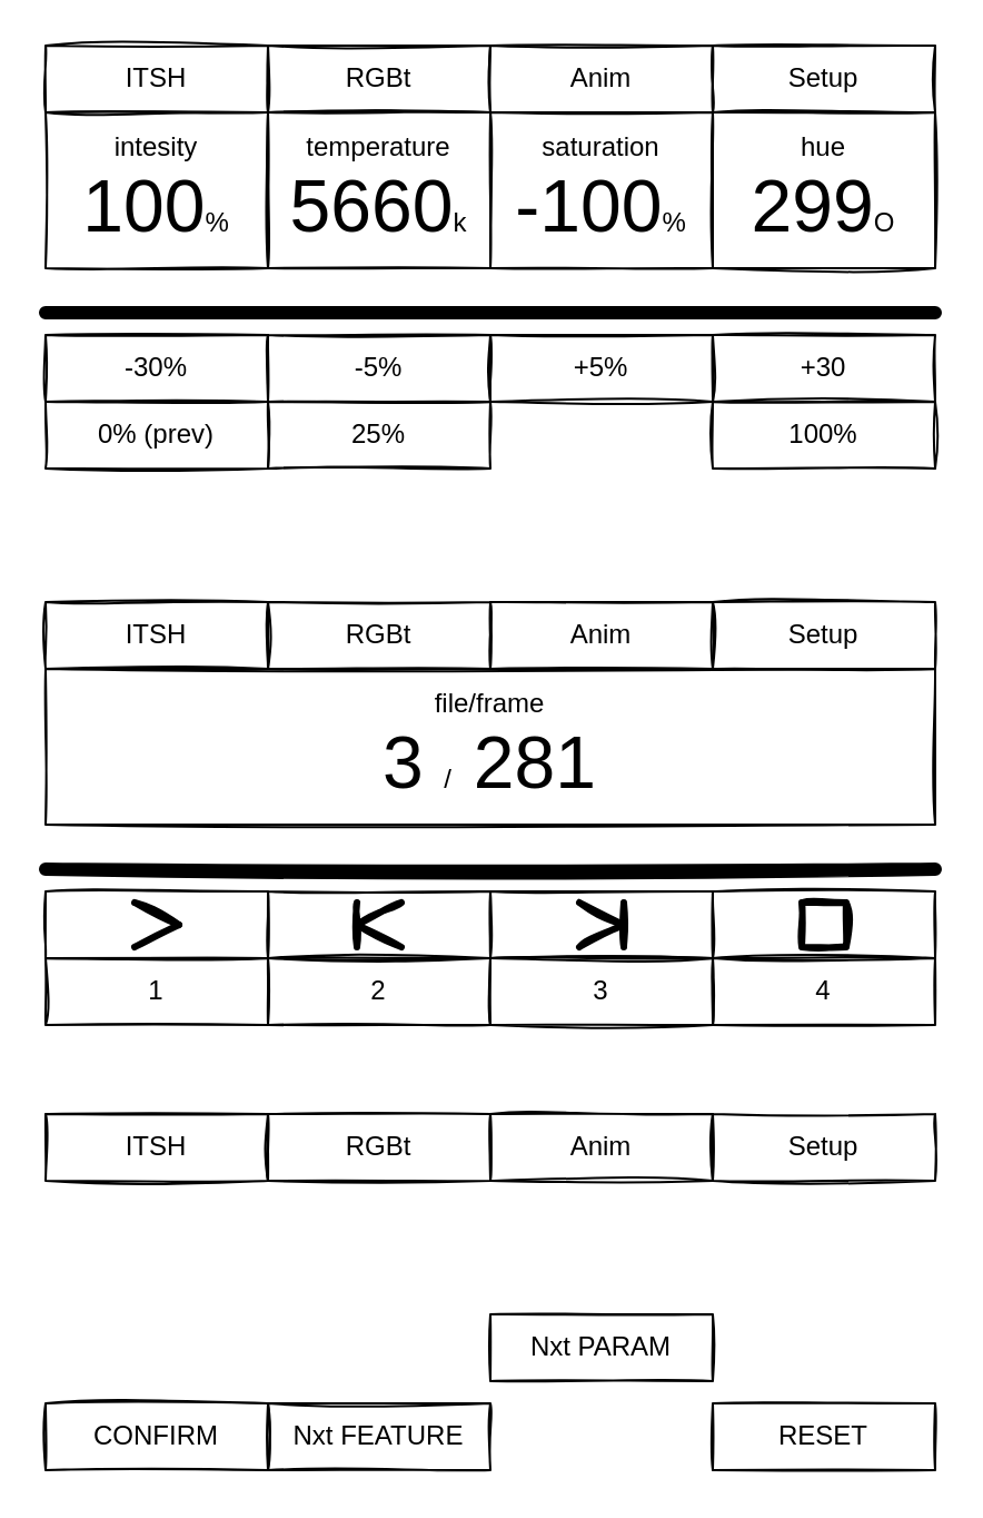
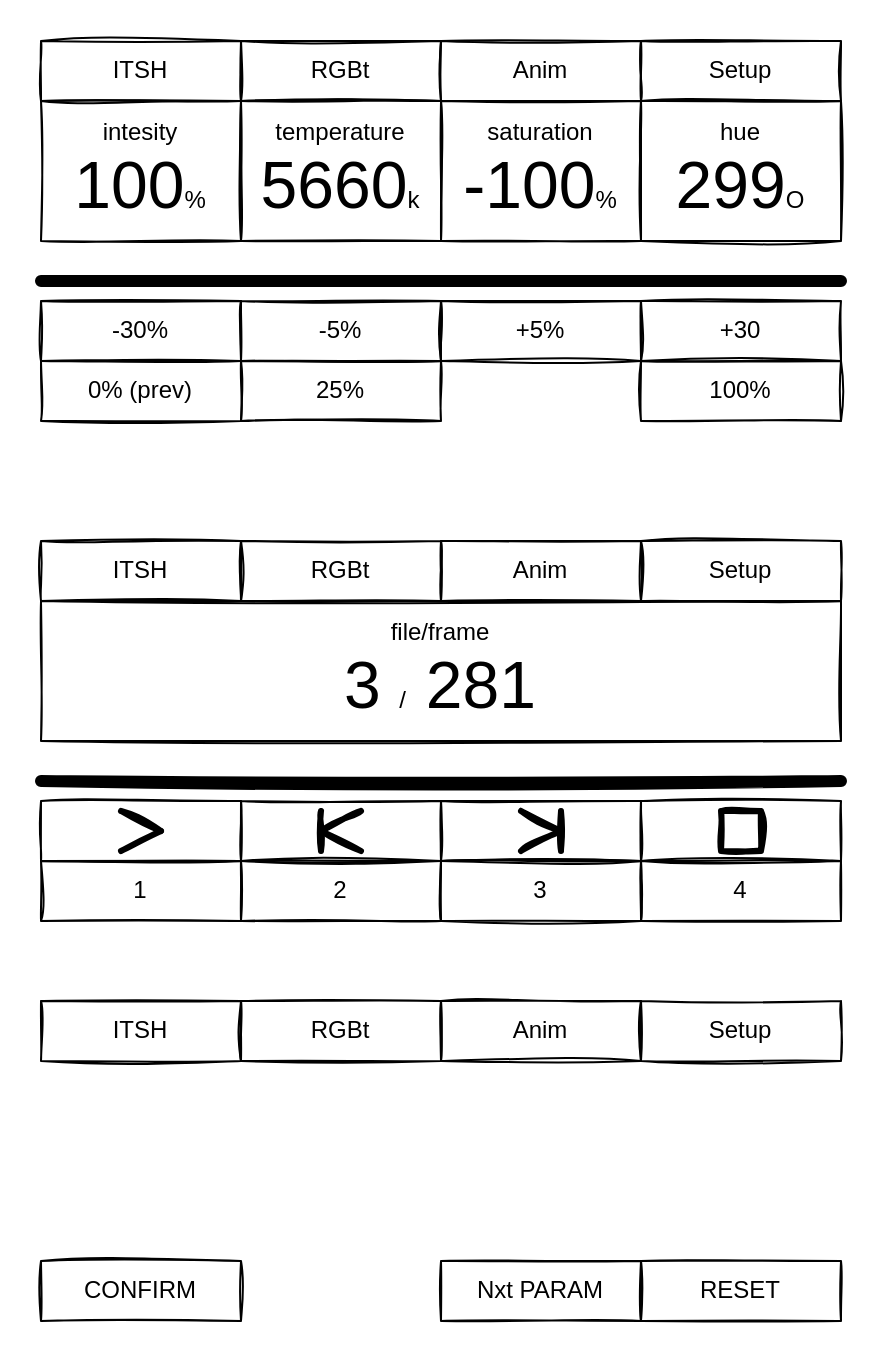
  <mxCell id="0" />
  <mxCell id="1" parent="0" />
  <mxCell id="2" value="ITSH" style="text;html=1;strokeColor=default;fillColor=none;align=center;verticalAlign=middle;whiteSpace=wrap;rounded=0;sketch=1;hachureGap=4;pointerEvents=0;" vertex="1" parent="1"><mxGeometry x="20" y="20" width="100" height="30" as="geometry" /></mxCell>
  <mxCell id="3" value="RGBt" style="text;html=1;strokeColor=default;fillColor=none;align=center;verticalAlign=middle;whiteSpace=wrap;rounded=0;sketch=1;hachureGap=4;pointerEvents=0;" vertex="1" parent="1"><mxGeometry x="120" y="20" width="100" height="30" as="geometry" /></mxCell>
  <mxCell id="4" value="Anim" style="text;html=1;strokeColor=default;fillColor=none;align=center;verticalAlign=middle;whiteSpace=wrap;rounded=0;sketch=1;hachureGap=4;pointerEvents=0;" vertex="1" parent="1"><mxGeometry x="220" y="20" width="100" height="30" as="geometry" /></mxCell>
  <mxCell id="5" value="Setup" style="text;html=1;strokeColor=default;fillColor=none;align=center;verticalAlign=middle;whiteSpace=wrap;rounded=0;sketch=1;hachureGap=4;pointerEvents=0;" vertex="1" parent="1"><mxGeometry x="320" y="20" width="100" height="30" as="geometry" /></mxCell>
  <mxCell id="6" value="intesity&lt;br&gt;&lt;font style=&quot;font-size: 33px&quot;&gt;100&lt;/font&gt;%" style="text;html=1;strokeColor=default;fillColor=none;align=center;verticalAlign=middle;whiteSpace=wrap;rounded=0;sketch=1;hachureGap=4;pointerEvents=0;" vertex="1" parent="1"><mxGeometry x="20" y="50" width="100" height="70" as="geometry" /></mxCell>
  <mxCell id="7" value="temperature&lt;br&gt;&lt;font style=&quot;font-size: 33px&quot;&gt;5660&lt;/font&gt;k" style="text;html=1;strokeColor=default;fillColor=none;align=center;verticalAlign=middle;whiteSpace=wrap;rounded=0;sketch=1;hachureGap=4;pointerEvents=0;" vertex="1" parent="1"><mxGeometry x="120" y="50" width="100" height="70" as="geometry" /></mxCell>
  <mxCell id="8" value="saturation&lt;br&gt;&lt;font style=&quot;font-size: 33px&quot;&gt;-100&lt;/font&gt;%" style="text;html=1;strokeColor=default;fillColor=none;align=center;verticalAlign=middle;whiteSpace=wrap;rounded=0;sketch=1;hachureGap=4;pointerEvents=0;" vertex="1" parent="1"><mxGeometry x="220" y="50" width="100" height="70" as="geometry" /></mxCell>
  <mxCell id="9" value="hue&lt;br&gt;&lt;font style=&quot;font-size: 33px&quot;&gt;299&lt;/font&gt;O" style="text;html=1;strokeColor=default;fillColor=none;align=center;verticalAlign=middle;whiteSpace=wrap;rounded=0;sketch=1;hachureGap=4;pointerEvents=0;" vertex="1" parent="1"><mxGeometry x="320" y="50" width="100" height="70" as="geometry" /></mxCell>
  <mxCell id="10" value="-30%" style="text;html=1;strokeColor=default;fillColor=none;align=center;verticalAlign=middle;whiteSpace=wrap;rounded=0;sketch=1;hachureGap=4;pointerEvents=0;" vertex="1" parent="1"><mxGeometry x="20" y="150" width="100" height="30" as="geometry" /></mxCell>
  <mxCell id="11" value="-5%" style="text;html=1;strokeColor=default;fillColor=none;align=center;verticalAlign=middle;whiteSpace=wrap;rounded=0;sketch=1;hachureGap=4;pointerEvents=0;" vertex="1" parent="1"><mxGeometry x="120" y="150" width="100" height="30" as="geometry" /></mxCell>
  <mxCell id="12" value="+5%" style="text;html=1;strokeColor=default;fillColor=none;align=center;verticalAlign=middle;whiteSpace=wrap;rounded=0;sketch=1;hachureGap=4;pointerEvents=0;" vertex="1" parent="1"><mxGeometry x="220" y="150" width="100" height="30" as="geometry" /></mxCell>
  <mxCell id="13" value="+30" style="text;html=1;strokeColor=default;fillColor=none;align=center;verticalAlign=middle;whiteSpace=wrap;rounded=0;sketch=1;hachureGap=4;pointerEvents=0;" vertex="1" parent="1"><mxGeometry x="320" y="150" width="100" height="30" as="geometry" /></mxCell>
  <mxCell id="14" value="" style="endArrow=none;html=1;startSize=14;endSize=14;sourcePerimeterSpacing=8;targetPerimeterSpacing=8;strokeWidth=6;sketch=1;" edge="1" parent="1"><mxGeometry width="50" height="50" relative="1" as="geometry"><mxPoint x="20" y="140" as="sourcePoint" /><mxPoint x="420" y="140" as="targetPoint" /></mxGeometry></mxCell>
  <mxCell id="15" value="ITSH" style="text;html=1;strokeColor=default;fillColor=none;align=center;verticalAlign=middle;whiteSpace=wrap;rounded=0;sketch=1;hachureGap=4;pointerEvents=0;" vertex="1" parent="1"><mxGeometry x="20" y="270" width="100" height="30" as="geometry" /></mxCell>
  <mxCell id="16" value="RGBt" style="text;html=1;strokeColor=default;fillColor=none;align=center;verticalAlign=middle;whiteSpace=wrap;rounded=0;sketch=1;hachureGap=4;pointerEvents=0;" vertex="1" parent="1"><mxGeometry x="120" y="270" width="100" height="30" as="geometry" /></mxCell>
  <mxCell id="17" value="Anim" style="text;html=1;strokeColor=default;fillColor=none;align=center;verticalAlign=middle;whiteSpace=wrap;rounded=0;sketch=1;hachureGap=4;pointerEvents=0;" vertex="1" parent="1"><mxGeometry x="220" y="270" width="100" height="30" as="geometry" /></mxCell>
  <mxCell id="18" value="Setup" style="text;html=1;strokeColor=default;fillColor=none;align=center;verticalAlign=middle;whiteSpace=wrap;rounded=0;sketch=1;hachureGap=4;pointerEvents=0;" vertex="1" parent="1"><mxGeometry x="320" y="270" width="100" height="30" as="geometry" /></mxCell>
  <mxCell id="19" value="file/frame&lt;br&gt;&lt;font style=&quot;font-size: 33px&quot;&gt;3&amp;nbsp;&lt;/font&gt;/&amp;nbsp; &amp;nbsp;&lt;span style=&quot;font-size: 33px&quot;&gt;281&lt;/span&gt;" style="text;html=1;strokeColor=default;fillColor=none;align=center;verticalAlign=middle;whiteSpace=wrap;rounded=0;sketch=1;hachureGap=4;pointerEvents=0;" vertex="1" parent="1"><mxGeometry x="20" y="300" width="400" height="70" as="geometry" /></mxCell>
  <mxCell id="20" value="" style="text;html=1;strokeColor=default;fillColor=none;align=center;verticalAlign=middle;whiteSpace=wrap;rounded=0;sketch=1;hachureGap=4;pointerEvents=0;" vertex="1" parent="1"><mxGeometry x="20" y="400" width="100" height="30" as="geometry" /></mxCell>
  <mxCell id="21" value="" style="text;html=1;strokeColor=default;fillColor=none;align=center;verticalAlign=middle;whiteSpace=wrap;rounded=0;sketch=1;hachureGap=4;pointerEvents=0;" vertex="1" parent="1"><mxGeometry x="120" y="400" width="100" height="30" as="geometry" /></mxCell>
  <mxCell id="22" value="" style="text;html=1;strokeColor=default;fillColor=none;align=center;verticalAlign=middle;whiteSpace=wrap;rounded=0;sketch=1;hachureGap=4;pointerEvents=0;" vertex="1" parent="1"><mxGeometry x="220" y="400" width="100" height="30" as="geometry" /></mxCell>
  <mxCell id="23" value="" style="text;html=1;strokeColor=default;fillColor=none;align=center;verticalAlign=middle;whiteSpace=wrap;rounded=0;sketch=1;hachureGap=4;pointerEvents=0;" vertex="1" parent="1"><mxGeometry x="320" y="400" width="100" height="30" as="geometry" /></mxCell>
  <mxCell id="24" value="" style="endArrow=none;html=1;startSize=14;endSize=14;sourcePerimeterSpacing=8;targetPerimeterSpacing=8;strokeWidth=6;sketch=1;" edge="1" parent="1"><mxGeometry width="50" height="50" relative="1" as="geometry"><mxPoint x="20" y="390" as="sourcePoint" /><mxPoint x="420" y="390" as="targetPoint" /></mxGeometry></mxCell>
  <mxCell id="25" value="" style="group" vertex="1" connectable="0" parent="1"><mxGeometry x="60" y="405" width="20" height="20" as="geometry" /></mxCell>
  <mxCell id="26" value="" style="endArrow=none;html=1;startSize=14;endSize=14;sourcePerimeterSpacing=8;targetPerimeterSpacing=8;strokeWidth=3;sketch=1;" edge="1" parent="25"><mxGeometry width="50" height="50" relative="1" as="geometry"><mxPoint y="20" as="sourcePoint" /><mxPoint x="20" y="10" as="targetPoint" /></mxGeometry></mxCell>
  <mxCell id="27" value="" style="endArrow=none;html=1;startSize=14;endSize=14;sourcePerimeterSpacing=8;targetPerimeterSpacing=8;strokeWidth=3;sketch=1;" edge="1" parent="25"><mxGeometry width="50" height="50" relative="1" as="geometry"><mxPoint as="sourcePoint" /><mxPoint x="20" y="10" as="targetPoint" /></mxGeometry></mxCell>
  <mxCell id="28" value="" style="group" vertex="1" connectable="0" parent="1"><mxGeometry x="260" y="405" width="20" height="20" as="geometry" /></mxCell>
  <mxCell id="29" value="" style="group" vertex="1" connectable="0" parent="28"><mxGeometry width="20" height="20" as="geometry" /></mxCell>
  <mxCell id="30" value="" style="endArrow=none;html=1;startSize=14;endSize=14;sourcePerimeterSpacing=8;targetPerimeterSpacing=8;strokeWidth=3;sketch=1;" edge="1" parent="29"><mxGeometry width="50" height="50" relative="1" as="geometry"><mxPoint y="20" as="sourcePoint" /><mxPoint x="20" y="10" as="targetPoint" /></mxGeometry></mxCell>
  <mxCell id="31" value="" style="endArrow=none;html=1;startSize=14;endSize=14;sourcePerimeterSpacing=8;targetPerimeterSpacing=8;strokeWidth=3;sketch=1;" edge="1" parent="29"><mxGeometry width="50" height="50" relative="1" as="geometry"><mxPoint as="sourcePoint" /><mxPoint x="20" y="10" as="targetPoint" /></mxGeometry></mxCell>
  <mxCell id="32" value="" style="endArrow=none;html=1;startSize=14;endSize=14;sourcePerimeterSpacing=8;targetPerimeterSpacing=8;strokeWidth=3;sketch=1;" edge="1" parent="28"><mxGeometry width="50" height="50" relative="1" as="geometry"><mxPoint x="20" y="20" as="sourcePoint" /><mxPoint x="20" as="targetPoint" /></mxGeometry></mxCell>
  <mxCell id="33" value="" style="group;rotation=-180;" vertex="1" connectable="0" parent="1"><mxGeometry x="160" y="405" width="20" height="20" as="geometry" /></mxCell>
  <mxCell id="34" value="" style="group;rotation=-180;" vertex="1" connectable="0" parent="33"><mxGeometry width="20" height="20" as="geometry" /></mxCell>
  <mxCell id="35" value="" style="endArrow=none;html=1;startSize=14;endSize=14;sourcePerimeterSpacing=8;targetPerimeterSpacing=8;strokeWidth=3;sketch=1;" edge="1" parent="34"><mxGeometry width="50" height="50" relative="1" as="geometry"><mxPoint x="20" as="sourcePoint" /><mxPoint y="10" as="targetPoint" /></mxGeometry></mxCell>
  <mxCell id="36" value="" style="endArrow=none;html=1;startSize=14;endSize=14;sourcePerimeterSpacing=8;targetPerimeterSpacing=8;strokeWidth=3;sketch=1;" edge="1" parent="34"><mxGeometry width="50" height="50" relative="1" as="geometry"><mxPoint x="20" y="20" as="sourcePoint" /><mxPoint y="10" as="targetPoint" /></mxGeometry></mxCell>
  <mxCell id="37" value="" style="endArrow=none;html=1;startSize=14;endSize=14;sourcePerimeterSpacing=8;targetPerimeterSpacing=8;strokeWidth=3;sketch=1;" edge="1" parent="33"><mxGeometry width="50" height="50" relative="1" as="geometry"><mxPoint as="sourcePoint" /><mxPoint y="20" as="targetPoint" /></mxGeometry></mxCell>
  <mxCell id="38" value="" style="rounded=0;whiteSpace=wrap;html=1;sketch=1;hachureGap=4;pointerEvents=0;strokeColor=default;fillColor=none;strokeWidth=3;" vertex="1" parent="1"><mxGeometry x="360" y="405" width="20" height="20" as="geometry" /></mxCell>
  <mxCell id="39" value="0% (prev)" style="text;html=1;strokeColor=default;fillColor=none;align=center;verticalAlign=middle;whiteSpace=wrap;rounded=0;sketch=1;hachureGap=4;pointerEvents=0;" vertex="1" parent="1"><mxGeometry x="20" y="180" width="100" height="30" as="geometry" /></mxCell>
  <mxCell id="40" value="25%" style="text;html=1;strokeColor=default;fillColor=none;align=center;verticalAlign=middle;whiteSpace=wrap;rounded=0;sketch=1;hachureGap=4;pointerEvents=0;" vertex="1" parent="1"><mxGeometry x="120" y="180" width="100" height="30" as="geometry" /></mxCell>
  <mxCell id="41" value="100%" style="text;html=1;strokeColor=default;fillColor=none;align=center;verticalAlign=middle;whiteSpace=wrap;rounded=0;sketch=1;hachureGap=4;pointerEvents=0;" vertex="1" parent="1"><mxGeometry x="320" y="180" width="100" height="30" as="geometry" /></mxCell>
  <mxCell id="42" value="1" style="text;html=1;strokeColor=default;fillColor=none;align=center;verticalAlign=middle;whiteSpace=wrap;rounded=0;sketch=1;hachureGap=4;pointerEvents=0;" vertex="1" parent="1"><mxGeometry x="20" y="430" width="100" height="30" as="geometry" /></mxCell>
  <mxCell id="43" value="2" style="text;html=1;strokeColor=default;fillColor=none;align=center;verticalAlign=middle;whiteSpace=wrap;rounded=0;sketch=1;hachureGap=4;pointerEvents=0;" vertex="1" parent="1"><mxGeometry x="120" y="430" width="100" height="30" as="geometry" /></mxCell>
  <mxCell id="44" value="3" style="text;html=1;strokeColor=default;fillColor=none;align=center;verticalAlign=middle;whiteSpace=wrap;rounded=0;sketch=1;hachureGap=4;pointerEvents=0;" vertex="1" parent="1"><mxGeometry x="220" y="430" width="100" height="30" as="geometry" /></mxCell>
  <mxCell id="45" value="4" style="text;html=1;strokeColor=default;fillColor=none;align=center;verticalAlign=middle;whiteSpace=wrap;rounded=0;sketch=1;hachureGap=4;pointerEvents=0;" vertex="1" parent="1"><mxGeometry x="320" y="430" width="100" height="30" as="geometry" /></mxCell>
  <mxCell id="46" value="ITSH" style="text;html=1;strokeColor=default;fillColor=none;align=center;verticalAlign=middle;whiteSpace=wrap;rounded=0;sketch=1;hachureGap=4;pointerEvents=0;" vertex="1" parent="1"><mxGeometry x="20" y="500" width="100" height="30" as="geometry" /></mxCell>
  <mxCell id="47" value="RGBt" style="text;html=1;strokeColor=default;fillColor=none;align=center;verticalAlign=middle;whiteSpace=wrap;rounded=0;sketch=1;hachureGap=4;pointerEvents=0;" vertex="1" parent="1"><mxGeometry x="120" y="500" width="100" height="30" as="geometry" /></mxCell>
  <mxCell id="48" value="Anim" style="text;html=1;strokeColor=default;fillColor=none;align=center;verticalAlign=middle;whiteSpace=wrap;rounded=0;sketch=1;hachureGap=4;pointerEvents=0;" vertex="1" parent="1"><mxGeometry x="220" y="500" width="100" height="30" as="geometry" /></mxCell>
  <mxCell id="49" value="Setup" style="text;html=1;strokeColor=default;fillColor=none;align=center;verticalAlign=middle;whiteSpace=wrap;rounded=0;sketch=1;hachureGap=4;pointerEvents=0;" vertex="1" parent="1"><mxGeometry x="320" y="500" width="100" height="30" as="geometry" /></mxCell>
  <mxCell id="50" value="CONFIRM" style="text;html=1;strokeColor=default;fillColor=none;align=center;verticalAlign=middle;whiteSpace=wrap;rounded=0;sketch=1;hachureGap=4;pointerEvents=0;" vertex="1" parent="1"><mxGeometry x="20" y="630" width="100" height="30" as="geometry" /></mxCell>
- <mxCell id="51" value="Nxt FEATURE" style="text;html=1;strokeColor=default;fillColor=none;align=center;verticalAlign=middle;whiteSpace=wrap;rounded=0;sketch=1;hachureGap=4;pointerEvents=0;" vertex="1" parent="1"><mxGeometry x="120" y="630" width="100" height="30" as="geometry" /></mxCell>
- <mxCell id="52" value="Nxt PARAM" style="text;html=1;strokeColor=default;fillColor=none;align=center;verticalAlign=middle;whiteSpace=wrap;rounded=0;sketch=1;hachureGap=4;pointerEvents=0;" vertex="1" parent="1"><mxGeometry x="220" y="590" width="100" height="30" as="geometry" /></mxCell>
+ <mxCell id="52" value="Nxt PARAM" style="text;html=1;strokeColor=default;fillColor=none;align=center;verticalAlign=middle;whiteSpace=wrap;rounded=0;sketch=1;hachureGap=4;pointerEvents=0;" vertex="1" parent="1"><mxGeometry x="220" y="630" width="100" height="30" as="geometry" /></mxCell>
  <mxCell id="53" value="RESET" style="text;html=1;strokeColor=default;fillColor=none;align=center;verticalAlign=middle;whiteSpace=wrap;rounded=0;sketch=1;hachureGap=4;pointerEvents=0;" vertex="1" parent="1"><mxGeometry x="320" y="630" width="100" height="30" as="geometry" /></mxCell>
